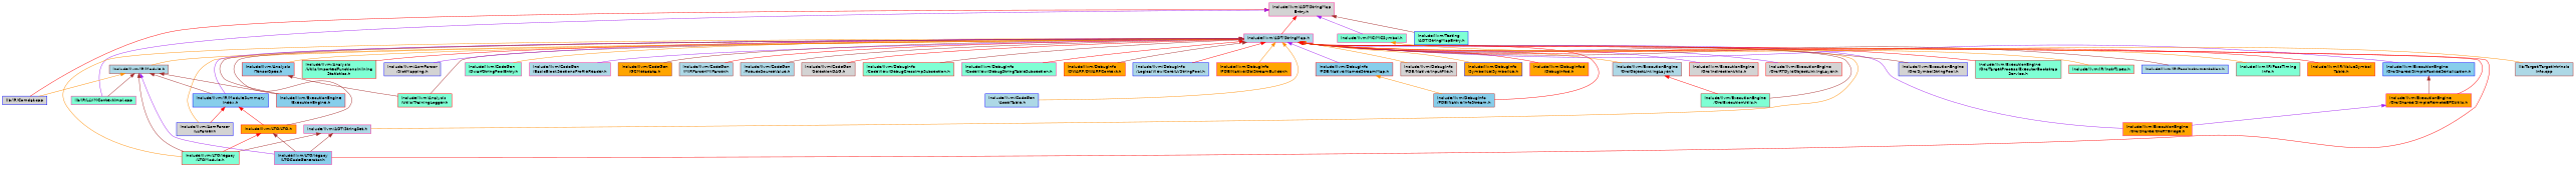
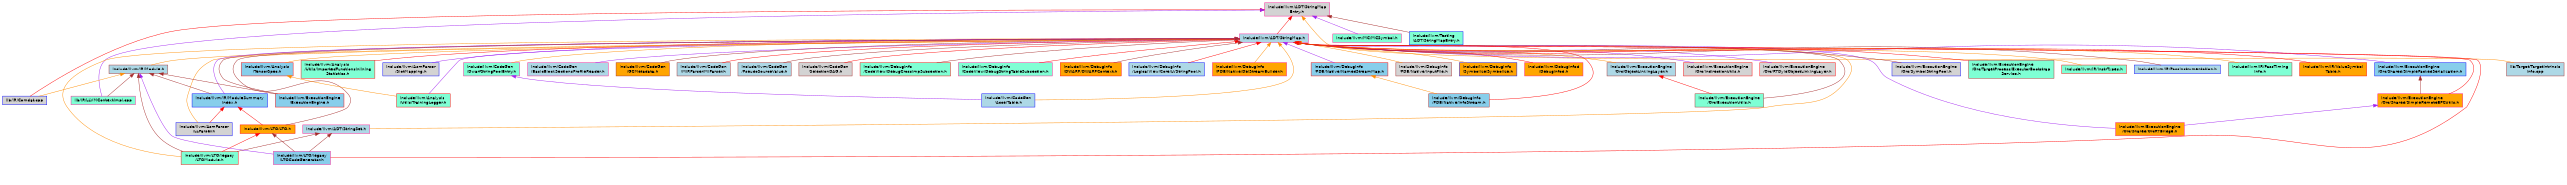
  digraph {
    node [color=deeppink fillcolor=aquamarine fontname=Helvetica fontsize=10 shape=record style=filled]
    edge [color=brown dir=back fontname=Helvetica fontsize=10 labelfontname=Helvetica labelfontsize=10 style=solid]
    n1 [fillcolor=lightgrey fontcolor=black height=0.2 label="include/llvm/ADT/StringMap\lEntry.h" width=0.4]
    n2 [fillcolor=lightblue height=0.2 label="include/llvm/ADT/StringMap.h" width=0.4]
    n3 [color=blue fillcolor=lightgrey height=0.2 label="lib/IR/Comdat.cpp" width=0.4]
    n4 [height=0.2 label="lib/IR/LLVMContextImpl.cpp" width=0.4]
    n5 [height=0.2 label="include/llvm/MC/MCSymbol.h" width=0.4]
    n6 [color=blue height=0.2 label="include/llvm/Testing\l/ADT/StringMapEntry.h" width=0.4]
    n7 [color=brown fillcolor=lightblue height=0.2 label="lib/Target/TargetIntrinsic\lInfo.cpp" width=0.4]
    n8 [fillcolor=lightblue height=0.2 label="include/llvm/ADT/StringSet.h" width=0.4]
    n9 [fillcolor=skyblue height=0.2 label="include/llvm/LTO/legacy\l/LTOCodeGenerator.h" width=0.4]
    n10 [color=red height=0.2 label="include/llvm/LTO/legacy\l/LTOModule.h" width=0.4]
    n11 [color=red fillcolor=skyblue height=0.2 label="include/llvm/Analysis\l/TensorSpec.h" width=0.4]
    n12 [color=red height=0.2 label="include/llvm/Analysis\l/Utils/TrainingLogger.h" width=0.4]
    n13 [color=red height=0.2 label="include/llvm/Analysis\l/Utils/ImportedFunctionsInlining\lStatistics.h" width=0.4]
    n14 [color=blue fillcolor=lightgrey height=0.2 label="include/llvm/AsmParser\l/LLParser.h" width=0.4]
    n15 [color=blue fillcolor=lightgrey height=0.2 label="include/llvm/AsmParser\l/SlotMapping.h" width=0.4]
    n16 [color=blue fillcolor=lightblue height=0.2 label="include/llvm/CodeGen\l/AccelTable.h" width=0.4]
    n17 [fillcolor=lightblue height=0.2 label="include/llvm/CodeGen\l/BasicBlockSectionsProfileReader.h" width=0.4]
    n18 [height=0.2 label="include/llvm/CodeGen\l/DwarfStringPoolEntry.h" width=0.4]
    n19 [color=brown fillcolor=orange height=0.2 label="include/llvm/CodeGen\l/GCMetadata.h" width=0.4]
    n20 [color=brown fillcolor=lightblue height=0.2 label="include/llvm/CodeGen\l/MIRParser/MIParser.h" width=0.4]
    n21 [color=brown fillcolor=lightblue height=0.2 label="include/llvm/CodeGen\l/PseudoSourceValue.h" width=0.4]
    n22 [color=brown fillcolor=lightgrey height=0.2 label="include/llvm/CodeGen\l/SelectionDAG.h" width=0.4]
    n23 [color=red height=0.2 label="include/llvm/DebugInfo\l/CodeView/DebugCrossImpSubsection.h" width=0.4]
    n24 [height=0.2 label="include/llvm/DebugInfo\l/CodeView/DebugStringTableSubsection.h" width=0.4]
    n25 [color=red fillcolor=orange height=0.2 label="include/llvm/DebugInfo\l/DWARF/DWARFContext.h" width=0.4]
    n26 [color=blue fillcolor=lightblue height=0.2 label="include/llvm/DebugInfo\l/LogicalView/Core/LVStringPool.h" width=0.4]
    n27 [fillcolor=orange height=0.2 label="include/llvm/DebugInfo\l/PDB/Native/DbiStreamBuilder.h" width=0.4]
    n28 [color=brown fillcolor=skyblue height=0.2 label="include/llvm/DebugInfo\l/PDB/Native/InfoStream.h" width=0.4]
    n29 [color=brown fillcolor=lightgrey height=0.2 label="include/llvm/DebugInfo\l/PDB/Native/InputFile.h" width=0.4]
    n30 [color=red fillcolor=skyblue height=0.2 label="include/llvm/DebugInfo\l/PDB/Native/NamedStreamMap.h" width=0.4]
    n31 [color=blue fillcolor=orange height=0.2 label="include/llvm/DebugInfo\l/Symbolize/Symbolize.h" width=0.4]
    n32 [fillcolor=orange height=0.2 label="include/llvm/Debuginfod\l/Debuginfod.h" width=0.4]
    n33 [color=red fillcolor=skyblue height=0.2 label="include/llvm/ExecutionEngine\l/ExecutionEngine.h" width=0.4]
    n34 [color=brown height=0.2 label="include/llvm/ExecutionEngine\l/Orc/ExecutionUtils.h" width=0.4]
    n35 [color=red fillcolor=lightgrey height=0.2 label="include/llvm/ExecutionEngine\l/Orc/IndirectionUtils.h" width=0.4]
    n36 [color=brown fillcolor=lightblue height=0.2 label="include/llvm/ExecutionEngine\l/Orc/ObjectLinkingLayer.h" width=0.4]
    n37 [color=red fillcolor=lightgrey height=0.2 label="include/llvm/ExecutionEngine\l/Orc/RTDyldObjectLinkingLayer.h" width=0.4]
    n38 [fillcolor=orange height=0.2 label="include/llvm/ExecutionEngine\l/Orc/Shared/OrcRTBridge.h" width=0.4]
    n39 [color=blue fillcolor=skyblue height=0.2 label="include/llvm/ExecutionEngine\l/Orc/Shared/SimplePackedSerialization.h" width=0.4]
    n40 [fillcolor=orange height=0.2 label="include/llvm/ExecutionEngine\l/Orc/Shared/SimpleRemoteEPCUtils.h" width=0.4]
    n41 [color=blue fillcolor=lightgrey height=0.2 label="include/llvm/ExecutionEngine\l/Orc/SymbolStringPool.h" width=0.4]
    n42 [color=brown height=0.2 label="include/llvm/ExecutionEngine\l/Orc/TargetProcess/ExecutorBootstrap\lService.h" width=0.4]
    n43 [color=red height=0.2 label="include/llvm/IR/InstrTypes.h" width=0.4]
    n44 [color=brown fillcolor=lightblue height=0.2 label="include/llvm/IR/Module.h" width=0.4]
    n45 [color=blue fillcolor=skyblue height=0.2 label="include/llvm/IR/ModuleSummary\lIndex.h" width=0.4]
    n46 [color=red fillcolor=orange height=0.2 label="include/llvm/LTO/LTO.h" width=0.4]
    n47 [color=blue fillcolor=lightblue height=0.2 label="include/llvm/IR/PassInstrumentation.h" width=0.4]
    n48 [color=brown height=0.2 label="include/llvm/IR/PassTiming\lInfo.h" width=0.4]
    n49 [color=red fillcolor=orange height=0.2 label="include/llvm/IR/ValueSymbol\lTable.h" width=0.4]
    n1 -> n2 [color=red]
    n1 -> n3 [color=red]
    n1 -> n4 [color=purple]
    n1 -> n5 [color=purple]
    n1 -> n6
-   n5 -> n7 [color=darkorange]
+   n1 -> n7 [color=darkorange]
    n2 -> n8 [color=darkorange]
    n2 -> n9 [color=red]
    n2 -> n10 [color=darkorange]
    n2 -> n11 [color=darkorange]
-   n2 -> n12
+   n2 -> n12 [color=purple]
    n2 -> n13 [color=red]
    n2 -> n14 [color=darkorange]
    n2 -> n15 [color=purple]
    n2 -> n16 [color=darkorange]
    n2 -> n17 [color=purple]
    n2 -> n18 [color=darkorange]
    n2 -> n19
    n2 -> n20 [color=red]
    n2 -> n21
    n2 -> n22 [color=red]
    n2 -> n23
    n2 -> n24 [color=red]
    n2 -> n25
    n2 -> n26 [color=red]
    n2 -> n27 [color=darkorange]
    n2 -> n28 [color=red]
    n2 -> n29 [color=darkorange]
    n2 -> n30 [color=purple]
    n2 -> n31 [color=darkorange]
    n2 -> n32 [color=red]
    n2 -> n33
    n2 -> n34
    n2 -> n35 [color=purple]
    n2 -> n36 [color=darkorange]
    n2 -> n37 [color=purple]
    n2 -> n38 [color=purple]
    n2 -> n39 [color=purple]
    n2 -> n40 [color=red]
    n2 -> n41
    n2 -> n42 [color=red]
    n2 -> n43 [color=darkorange]
    n2 -> n44 [color=darkorange]
    n2 -> n45 [color=purple]
    n2 -> n46
    n2 -> n47
    n2 -> n48 [color=darkorange]
    n2 -> n49 [color=red]
    n8 -> n9
    n8 -> n10
-   n11 -> n12
+   n11 -> n12 [color=darkorange]
+   n18 -> n16 [color=purple]
    n30 -> n28 [color=darkorange]
    n36 -> n34 [color=red]
    n39 -> n40
    n40 -> n38 [color=purple]
    n44 -> n3 [color=darkorange]
    n44 -> n4
    n44 -> n9 [color=purple]
    n44 -> n10
    n44 -> n33
    n44 -> n45
    n45 -> n14 [color=red]
    n45 -> n46 [color=red]
    n46 -> n9
    n46 -> n10 [color=red]
  }
